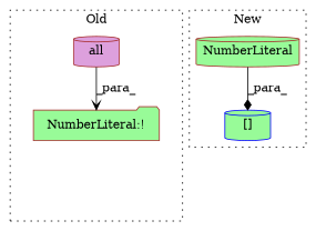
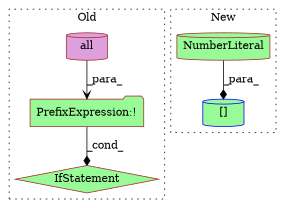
  digraph {
    node [color=brown fillcolor=palegreen l=1 shape=cylinder style=filled]
    edge [arrowhead=diamond]
    n1 [a=32 fillcolor=plum l=5 label=all s=634]
-   n3 [a=38 label="NumberLiteral:!" s=583 shape=folder]
+   n2 [a=25 l="4,2" label=IfStatement s="579,639" shape=diamond]
+   n3 [a=38 label="PrefixExpression:!" s=583 shape=folder]
    n4 [a=2 color=blue l="14,1" label="[]" s="703,718"]
    n5 [a=34 label=NumberLiteral s=717]
    subgraph cluster_1 {
      label=Old
      style=dotted
      n1
+     n2
      n3
    }
    subgraph cluster_2 {
      label=New
      style=dotted
      n4
      n5
    }
    n1 -> n3 [arrowhead=vee label=_para_]
+   n3 -> n2 [label=_cond_]
    n5 -> n4 [label=_para_]
  }
